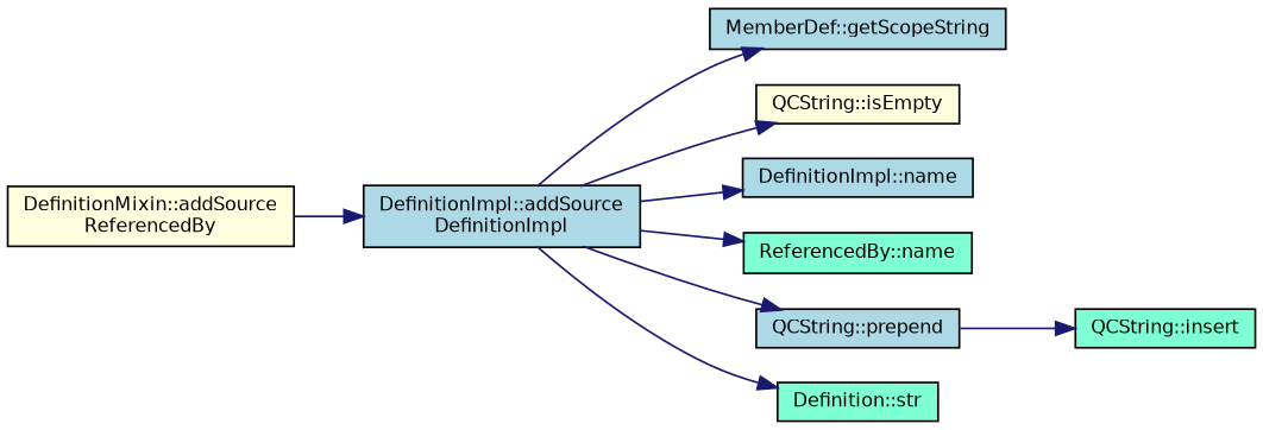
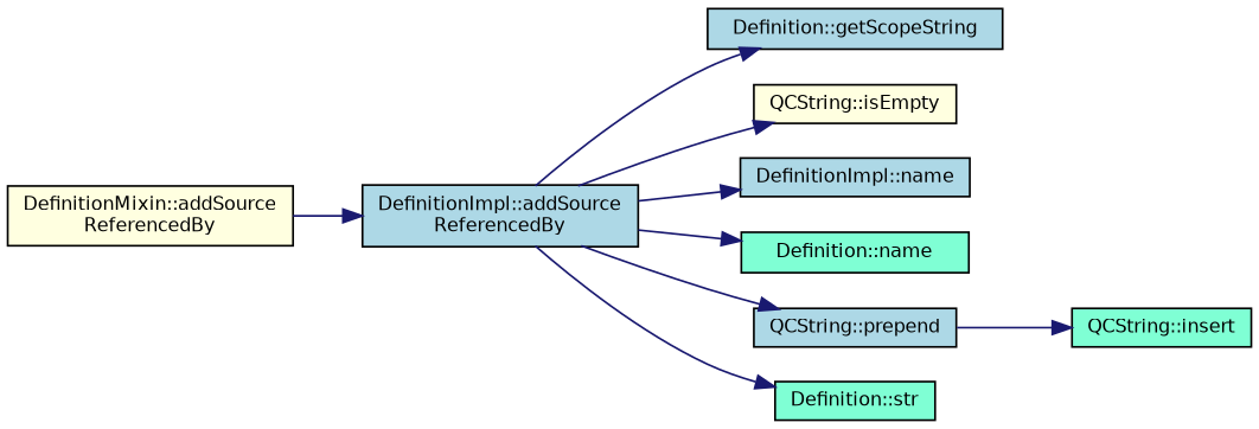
  digraph {
    rankdir=LR
    node [color=black fillcolor=lightblue fontname=Helvetica fontsize=10 shape=record style=filled]
    edge [color=midnightblue fontname=Helvetica fontsize=10 labelfontname=Helvetica labelfontsize=10 style=solid]
    n1 [fillcolor=lightyellow fontcolor=black height=0.2 label="DefinitionMixin::addSource\lReferencedBy" width=0.4]
-   n2 [height=0.2 label="DefinitionImpl::addSource\lDefinitionImpl" width=0.4]
-   n3 [height=0.2 label="MemberDef::getScopeString" width=0.4]
+   n2 [height=0.2 label="DefinitionImpl::addSource\lReferencedBy" width=0.4]
+   n3 [height=0.2 label="Definition::getScopeString" width=0.4]
    n4 [fillcolor=lightyellow height=0.2 label="QCString::isEmpty" width=0.4]
    n5 [height=0.2 label="DefinitionImpl::name" width=0.4]
-   n6 [fillcolor=aquamarine height=0.2 label="ReferencedBy::name" width=0.4]
+   n6 [fillcolor=aquamarine height=0.2 label="Definition::name" width=0.4]
    n7 [height=0.2 label="QCString::prepend" width=0.4]
    n8 [fillcolor=aquamarine height=0.2 label="Definition::str" width=0.4]
    n9 [fillcolor=aquamarine height=0.2 label="QCString::insert" width=0.4]
    n1 -> n2
    n2 -> n3
    n2 -> n4
    n2 -> n5
    n2 -> n6
    n2 -> n7
    n2 -> n8
    n7 -> n9
  }
